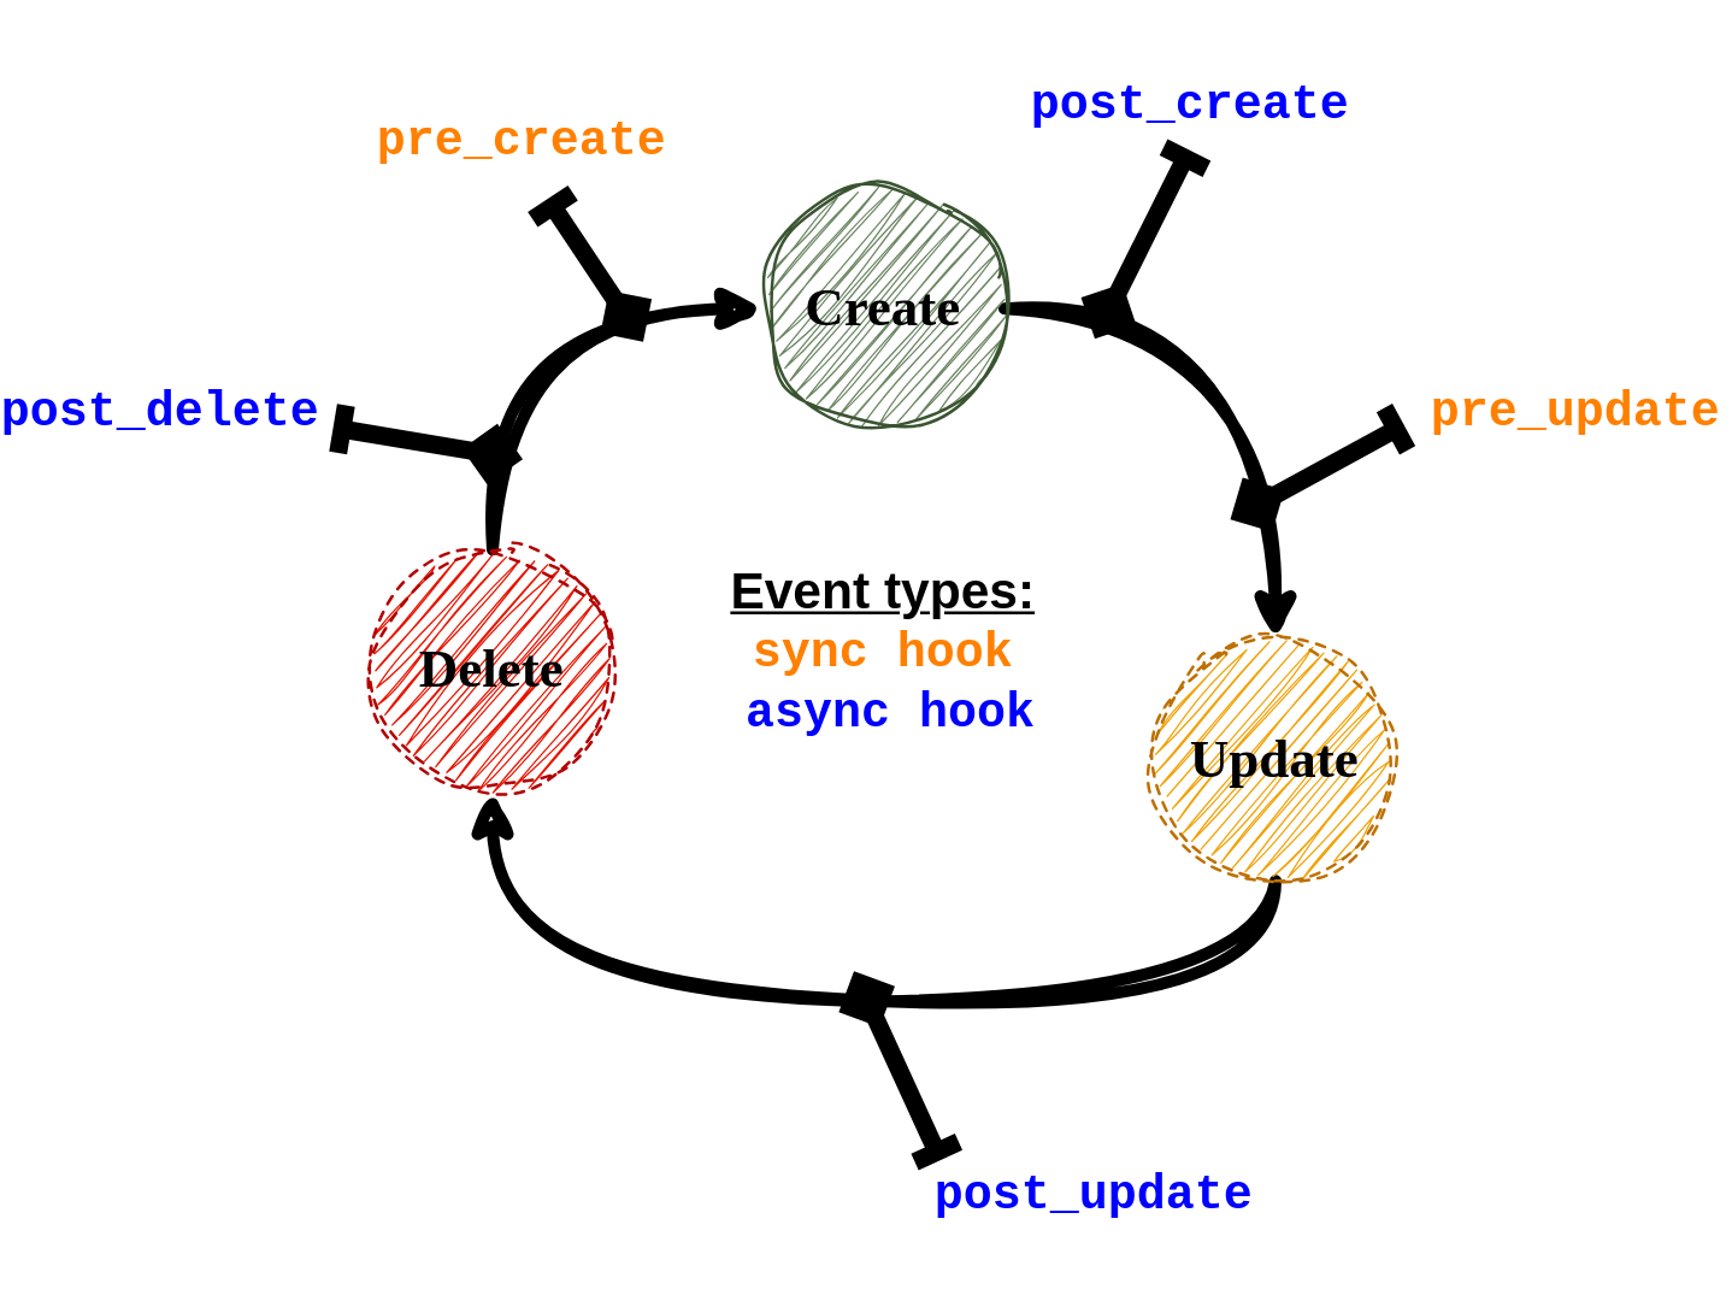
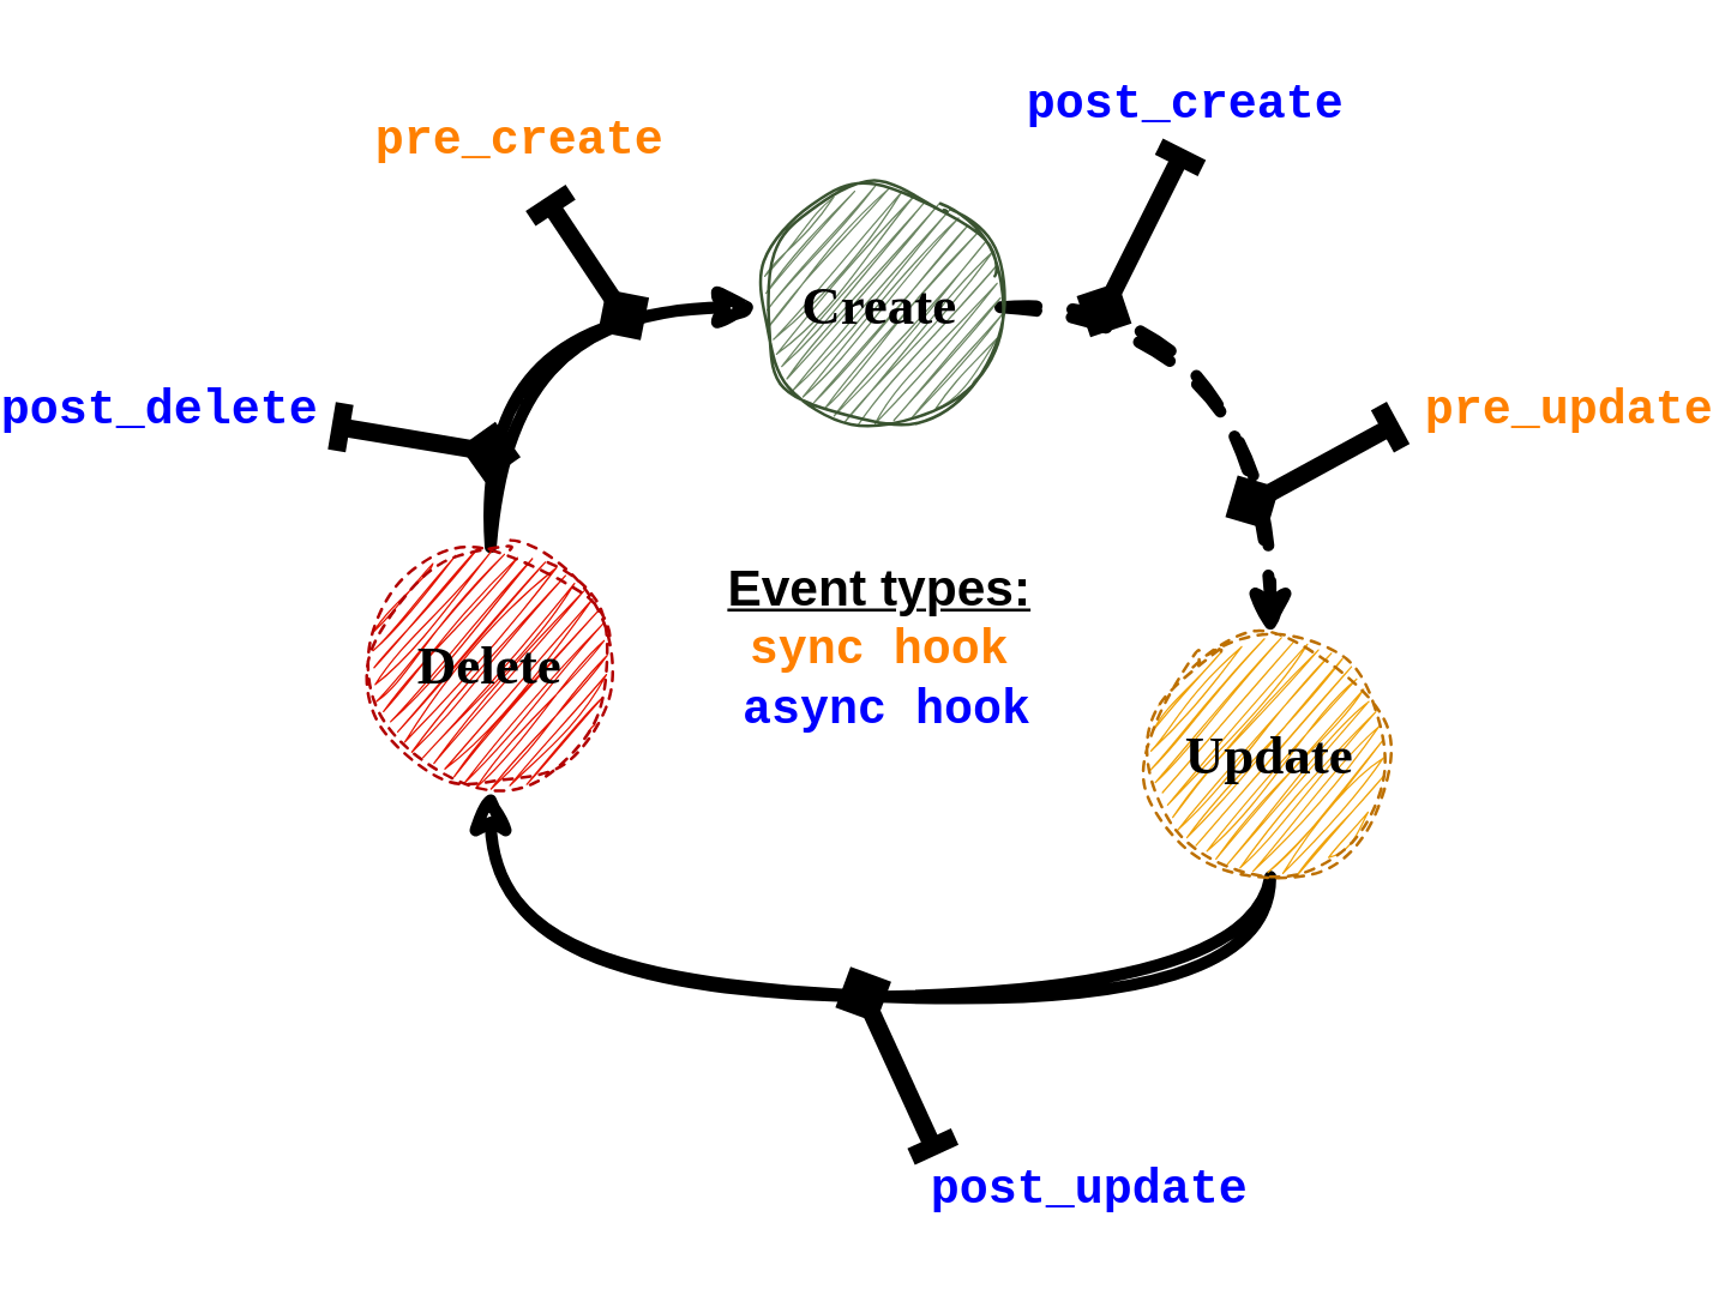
  <mxCell id="0" />
  <mxCell id="1" parent="0" />
- <mxCell id="2" style="edgeStyle=orthogonalEdgeStyle;rounded=0;orthogonalLoop=1;jettySize=auto;html=1;exitX=1;exitY=0.5;exitDx=0;exitDy=0;entryX=0.5;entryY=0;entryDx=0;entryDy=0;curved=1;sketch=1;curveFitting=1;jiggle=2;strokeWidth=4;" edge="1" parent="1" source="3" target="5"><mxGeometry relative="1" as="geometry" /></mxCell>
+ <mxCell id="2" style="edgeStyle=orthogonalEdgeStyle;rounded=0;orthogonalLoop=1;jettySize=auto;html=1;exitX=1;exitY=0.5;exitDx=0;exitDy=0;entryX=0.5;entryY=0;entryDx=0;entryDy=0;curved=1;sketch=1;curveFitting=1;jiggle=2;strokeWidth=4;dashed=1;" edge="1" parent="1" source="3" target="5"><mxGeometry relative="1" as="geometry" /></mxCell>
  <mxCell id="3" value="&lt;b&gt;&lt;font face=&quot;Verdana&quot; style=&quot;font-size: 18px;&quot; color=&quot;#000000&quot;&gt;Create&lt;/font&gt;&lt;/b&gt;" style="ellipse;whiteSpace=wrap;html=1;aspect=fixed;fillColor=#6d8764;fontColor=#ffffff;strokeColor=#3A5431;sketch=1;curveFitting=1;jiggle=2;" vertex="1" parent="1"><mxGeometry x="250" y="62" width="80" height="80" as="geometry" /></mxCell>
  <mxCell id="4" style="edgeStyle=orthogonalEdgeStyle;rounded=0;orthogonalLoop=1;jettySize=auto;html=1;exitX=0.5;exitY=1;exitDx=0;exitDy=0;entryX=0.5;entryY=1;entryDx=0;entryDy=0;curved=1;sketch=1;curveFitting=1;jiggle=2;strokeWidth=4;" edge="1" parent="1" source="5" target="7"><mxGeometry relative="1" as="geometry"><Array as="points"><mxPoint x="420" y="332" /><mxPoint x="160" y="332" /></Array></mxGeometry></mxCell>
  <mxCell id="5" value="&lt;font size=&quot;1&quot; style=&quot;&quot; face=&quot;Verdana&quot;&gt;&lt;b style=&quot;font-size: 18px;&quot;&gt;Update&lt;/b&gt;&lt;/font&gt;" style="ellipse;whiteSpace=wrap;html=1;aspect=fixed;fillColor=#f0a30a;fontColor=#000000;strokeColor=#BD7000;sketch=1;curveFitting=1;jiggle=2;dashed=1;" vertex="1" parent="1"><mxGeometry x="380" y="212" width="80" height="80" as="geometry" /></mxCell>
  <mxCell id="6" style="edgeStyle=orthogonalEdgeStyle;rounded=0;orthogonalLoop=1;jettySize=auto;html=1;exitX=0.5;exitY=0;exitDx=0;exitDy=0;entryX=0;entryY=0.5;entryDx=0;entryDy=0;curved=1;sketch=1;curveFitting=1;jiggle=2;strokeWidth=4;" edge="1" parent="1" source="7" target="3"><mxGeometry relative="1" as="geometry" /></mxCell>
  <mxCell id="7" value="&lt;font face=&quot;Verdana&quot; style=&quot;font-size: 18px;&quot; color=&quot;#000000&quot;&gt;&lt;b&gt;Delete&lt;/b&gt;&lt;/font&gt;" style="ellipse;whiteSpace=wrap;html=1;aspect=fixed;fillColor=#e51400;fontColor=#ffffff;strokeColor=#B20000;sketch=1;curveFitting=1;jiggle=2;dashed=1;" vertex="1" parent="1"><mxGeometry x="120" y="182" width="80" height="80" as="geometry" /></mxCell>
  <mxCell id="8" value="" style="endArrow=baseDash;html=1;rounded=0;startArrow=diamond;startFill=1;strokeWidth=6;targetPerimeterSpacing=6;sourcePerimeterSpacing=7;endSize=9;endFill=0;" edge="1" parent="1"><mxGeometry width="50" height="50" relative="1" as="geometry"><mxPoint x="360" y="112" as="sourcePoint" /><mxPoint x="390" y="52" as="targetPoint" /></mxGeometry></mxCell>
  <mxCell id="9" value="" style="endArrow=baseDash;html=1;rounded=0;startArrow=diamond;startFill=1;strokeWidth=6;targetPerimeterSpacing=6;sourcePerimeterSpacing=7;endSize=9;endFill=0;" edge="1" parent="1"><mxGeometry width="50" height="50" relative="1" as="geometry"><mxPoint x="405" y="172" as="sourcePoint" /><mxPoint x="460" y="142" as="targetPoint" /></mxGeometry></mxCell>
  <mxCell id="10" value="" style="endArrow=baseDash;html=1;rounded=0;startArrow=diamond;startFill=1;strokeWidth=6;targetPerimeterSpacing=6;sourcePerimeterSpacing=7;endSize=9;endFill=0;" edge="1" parent="1"><mxGeometry width="50" height="50" relative="1" as="geometry"><mxPoint x="280" y="322" as="sourcePoint" /><mxPoint x="307.5" y="382" as="targetPoint" /></mxGeometry></mxCell>
  <mxCell id="11" value="" style="endArrow=baseDash;html=1;rounded=0;startArrow=diamond;startFill=1;strokeWidth=6;targetPerimeterSpacing=6;sourcePerimeterSpacing=7;endSize=9;endFill=0;" edge="1" parent="1"><mxGeometry width="50" height="50" relative="1" as="geometry"><mxPoint x="170" y="152" as="sourcePoint" /><mxPoint x="110" y="142" as="targetPoint" /></mxGeometry></mxCell>
  <mxCell id="12" value="" style="endArrow=baseDash;html=1;rounded=0;startArrow=diamond;startFill=1;strokeWidth=6;targetPerimeterSpacing=6;sourcePerimeterSpacing=7;endSize=9;endFill=0;" edge="1" parent="1"><mxGeometry width="50" height="50" relative="1" as="geometry"><mxPoint x="210" y="113" as="sourcePoint" /><mxPoint x="180" y="68" as="targetPoint" /></mxGeometry></mxCell>
  <mxCell id="13" value="&lt;font face=&quot;Courier New&quot; style=&quot;font-size: 16px;&quot;&gt;&lt;b&gt;post_create&lt;/b&gt;&lt;/font&gt;" style="text;html=1;align=center;verticalAlign=middle;whiteSpace=wrap;rounded=0;fontColor=#0000FF;" vertex="1" parent="1"><mxGeometry x="362" y="20" width="60" height="30" as="geometry" /></mxCell>
  <mxCell id="14" value="&lt;font color=&quot;#ff8000&quot; style=&quot;font-size: 16px;&quot; face=&quot;Courier New&quot;&gt;&lt;b&gt;pre_update&lt;/b&gt;&lt;/font&gt;" style="text;html=1;align=center;verticalAlign=middle;whiteSpace=wrap;rounded=0;" vertex="1" parent="1"><mxGeometry x="490" y="122" width="60" height="30" as="geometry" /></mxCell>
  <mxCell id="15" value="&lt;font face=&quot;Courier New&quot; color=&quot;#ff8000&quot;&gt;&lt;span style=&quot;font-size: 16px;&quot;&gt;&lt;b&gt;sync hook&lt;/b&gt;&lt;/span&gt;&lt;/font&gt;" style="text;html=1;align=center;verticalAlign=middle;whiteSpace=wrap;rounded=0;" vertex="1" parent="1"><mxGeometry x="235" y="202" width="110" height="30" as="geometry" /></mxCell>
  <mxCell id="16" value="&lt;font face=&quot;Courier New&quot; style=&quot;font-size: 16px;&quot;&gt;&lt;b&gt;async hook&lt;/b&gt;&lt;/font&gt;" style="text;html=1;align=center;verticalAlign=middle;whiteSpace=wrap;rounded=0;fontColor=#0000FF;" vertex="1" parent="1"><mxGeometry x="235" y="222" width="115" height="30" as="geometry" /></mxCell>
  <mxCell id="17" value="&lt;u&gt;&lt;b&gt;&lt;font style=&quot;font-size: 17px;&quot;&gt;Event types:&lt;/font&gt;&lt;/b&gt;&lt;/u&gt;" style="text;html=1;align=center;verticalAlign=middle;whiteSpace=wrap;rounded=0;" vertex="1" parent="1"><mxGeometry x="230" y="182" width="120" height="30" as="geometry" /></mxCell>
  <mxCell id="18" value="&lt;font face=&quot;Courier New&quot; style=&quot;font-size: 16px;&quot;&gt;&lt;b&gt;post_update&lt;/b&gt;&lt;/font&gt;" style="text;html=1;align=center;verticalAlign=middle;whiteSpace=wrap;rounded=0;fontColor=#0000FF;" vertex="1" parent="1"><mxGeometry x="330" y="382" width="60" height="30" as="geometry" /></mxCell>
  <mxCell id="19" value="&lt;font face=&quot;Courier New&quot; style=&quot;font-size: 16px;&quot;&gt;&lt;b&gt;post_delete&lt;/b&gt;&lt;/font&gt;" style="text;html=1;align=center;verticalAlign=middle;whiteSpace=wrap;rounded=0;fontColor=#0000FF;" vertex="1" parent="1"><mxGeometry x="20" y="122" width="60" height="30" as="geometry" /></mxCell>
  <mxCell id="20" value="&lt;font color=&quot;#ff8000&quot; style=&quot;font-size: 16px;&quot; face=&quot;Courier New&quot;&gt;&lt;b&gt;pre_create&lt;/b&gt;&lt;/font&gt;" style="text;html=1;align=center;verticalAlign=middle;whiteSpace=wrap;rounded=0;" vertex="1" parent="1"><mxGeometry x="140" y="32" width="60" height="30" as="geometry" /></mxCell>
